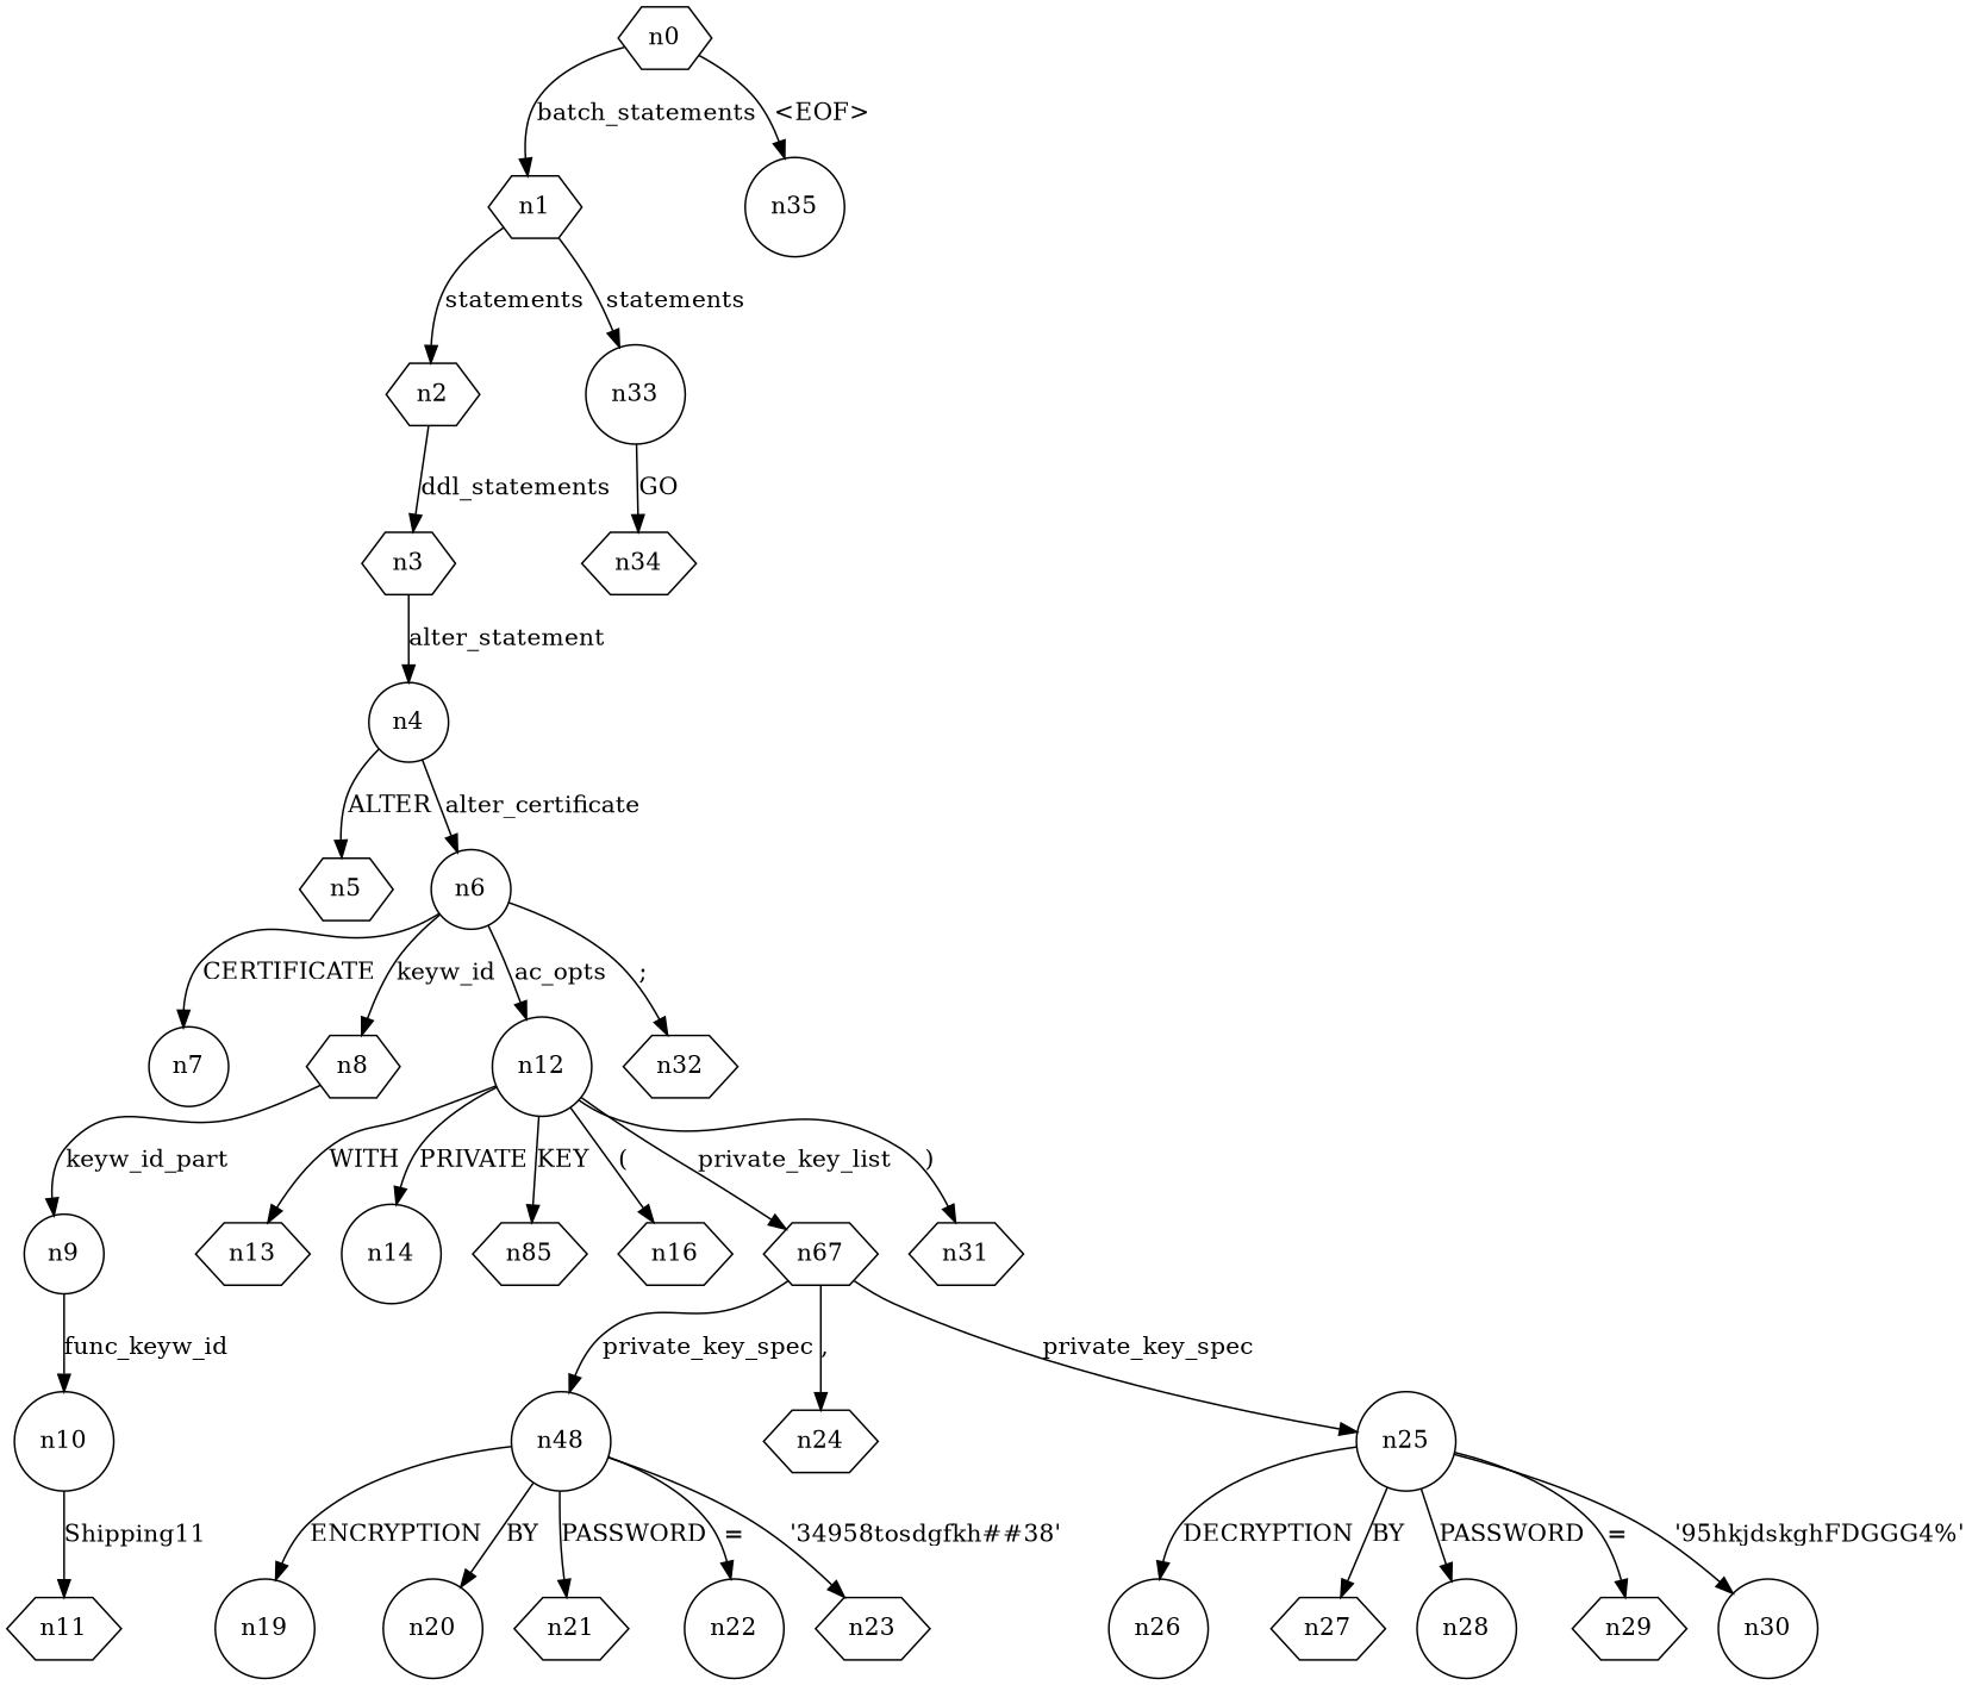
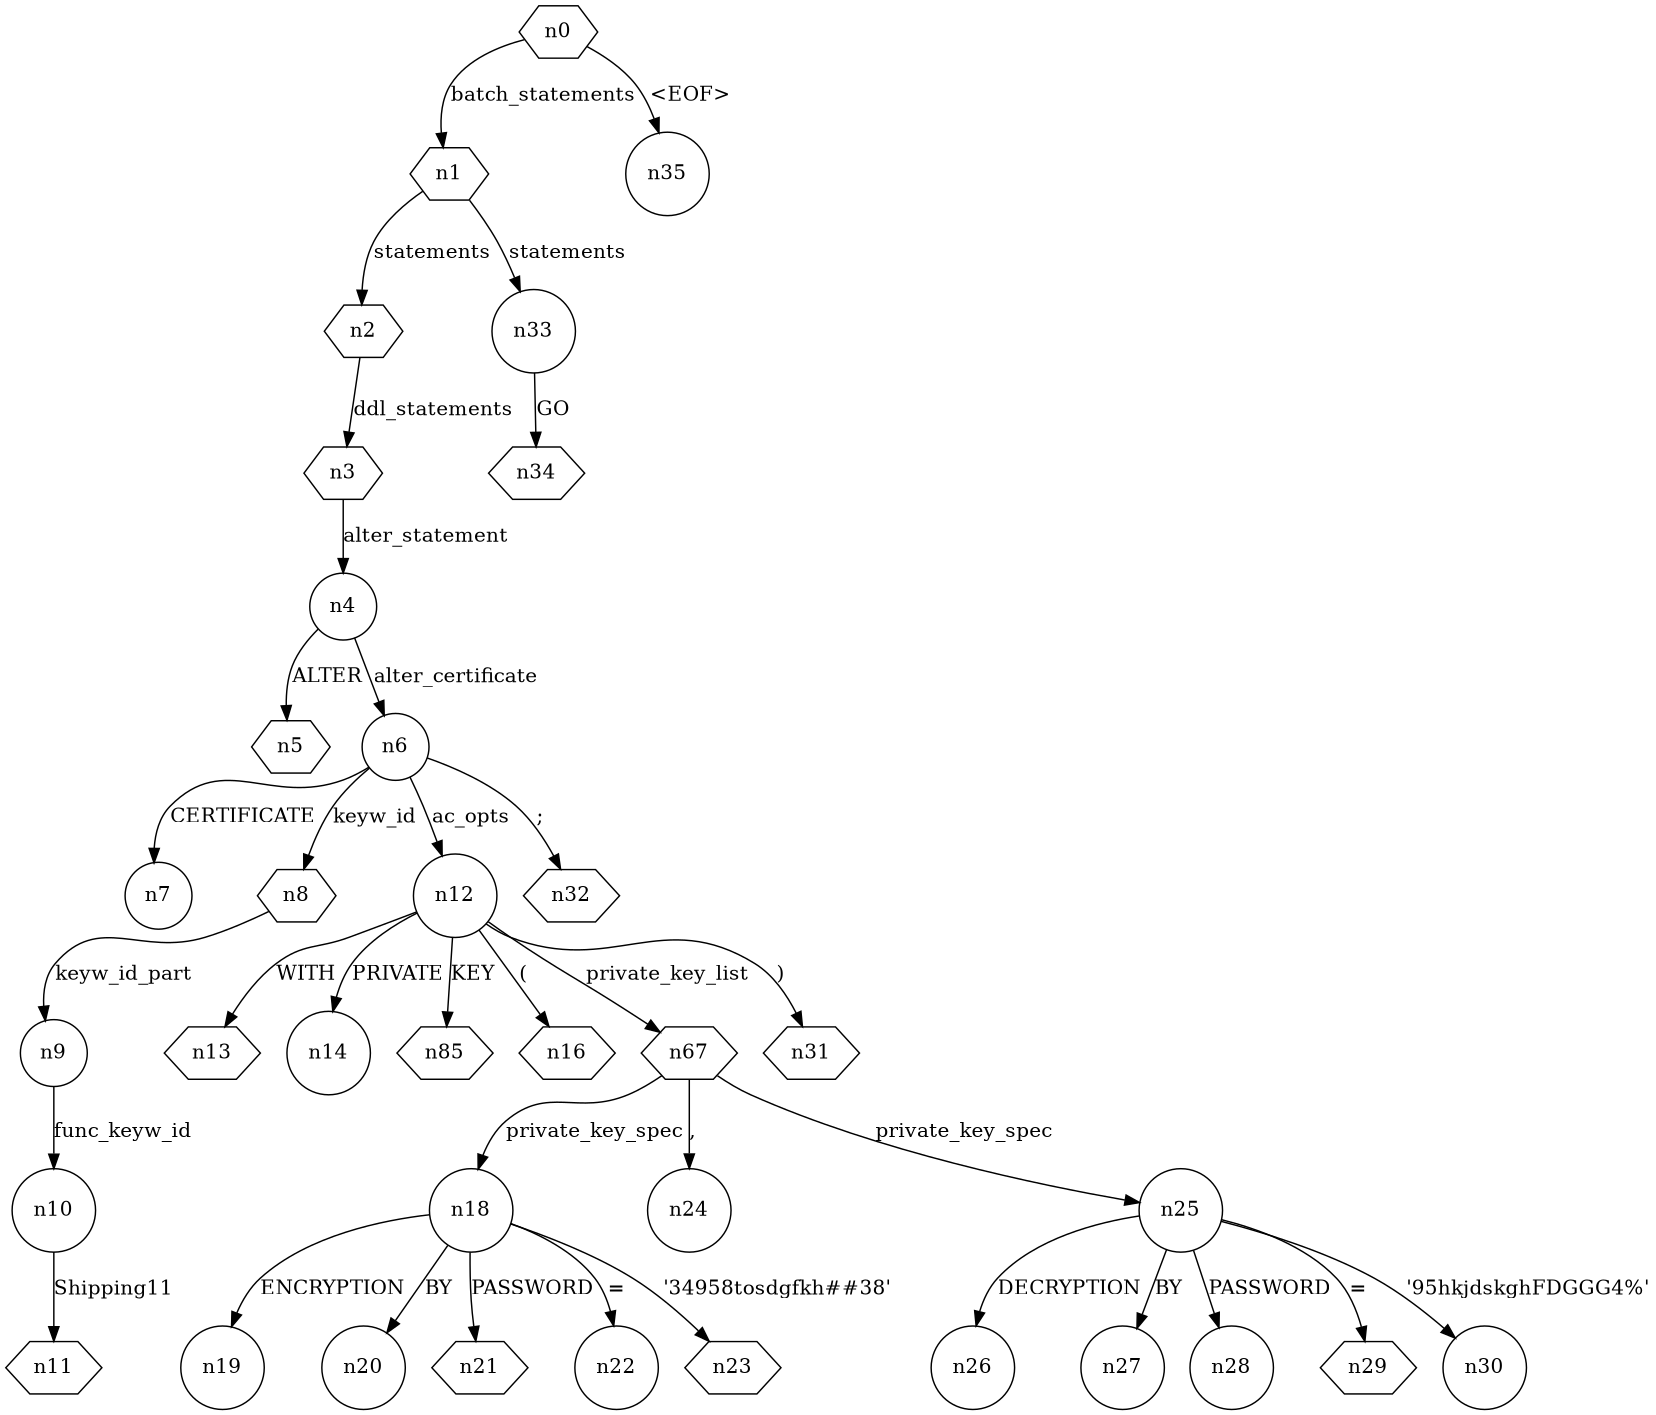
  digraph {
    node [shape=hexagon]
    n0
    n1
    n35 [shape=circle]
    n2
    n33 [shape=circle]
    n3
    n34
    n4 [shape=circle]
    n5
    n6 [shape=circle]
    n7 [shape=circle]
    n8
    n12 [shape=circle]
    n32
    n9 [shape=circle]
    n13
    n14 [shape=circle]
    n15 [label=n85]
    n16
    n17 [label=n67]
    n31
    n10 [shape=circle]
    n11
-   n18 [shape=circle label=n48]
-   n24
+   n18 [shape=circle]
+   n24 [shape=circle]
    n25 [shape=circle]
    n19 [shape=circle]
    n20 [shape=circle]
    n21
    n22 [shape=circle]
    n23
    n26 [shape=circle]
-   n27
+   n27 [shape=circle]
    n28 [shape=circle]
    n29
    n30 [shape=circle]
    n0 -> n1 [label=batch_statements]
    n0 -> n35 [label="<EOF>"]
    n1 -> n2 [label=statements]
    n1 -> n33 [label=statements]
    n2 -> n3 [label=ddl_statements]
    n33 -> n34 [label=GO]
    n3 -> n4 [label=alter_statement]
    n4 -> n5 [label=ALTER]
    n4 -> n6 [label=alter_certificate]
    n6 -> n7 [label=CERTIFICATE]
    n6 -> n8 [label=keyw_id]
    n6 -> n12 [label=ac_opts]
    n6 -> n32 [label=";"]
    n8 -> n9 [label=keyw_id_part]
    n12 -> n13 [label=WITH]
    n12 -> n14 [label=PRIVATE]
    n12 -> n15 [label=KEY]
    n12 -> n16 [label="("]
    n12 -> n17 [label=private_key_list]
    n12 -> n31 [label=")"]
    n9 -> n10 [label=func_keyw_id]
    n17 -> n18 [label=private_key_spec]
    n17 -> n24 [label=","]
    n17 -> n25 [label=private_key_spec]
    n10 -> n11 [label=Shipping11]
    n18 -> n19 [label=ENCRYPTION]
    n18 -> n20 [label=BY]
    n18 -> n21 [label=PASSWORD]
    n18 -> n22 [label="="]
    n18 -> n23 [label="'34958tosdgfkh##38'"]
    n25 -> n26 [label=DECRYPTION]
    n25 -> n27 [label=BY]
    n25 -> n28 [label=PASSWORD]
    n25 -> n29 [label="="]
    n25 -> n30 [label="'95hkjdskghFDGGG4%'"]
  }
